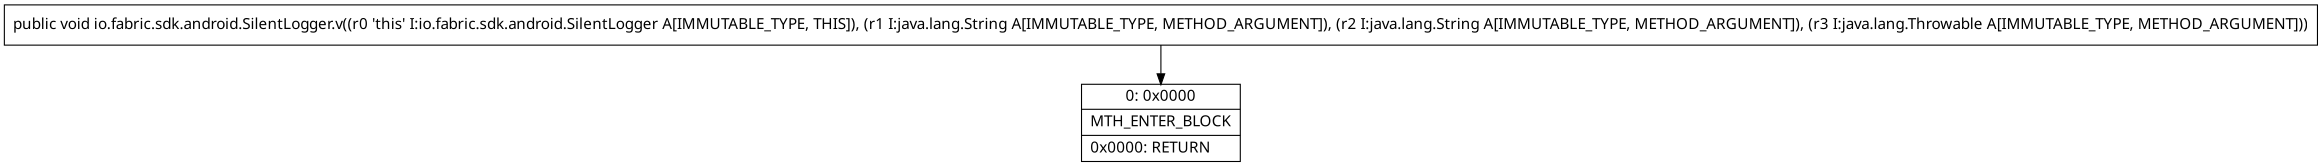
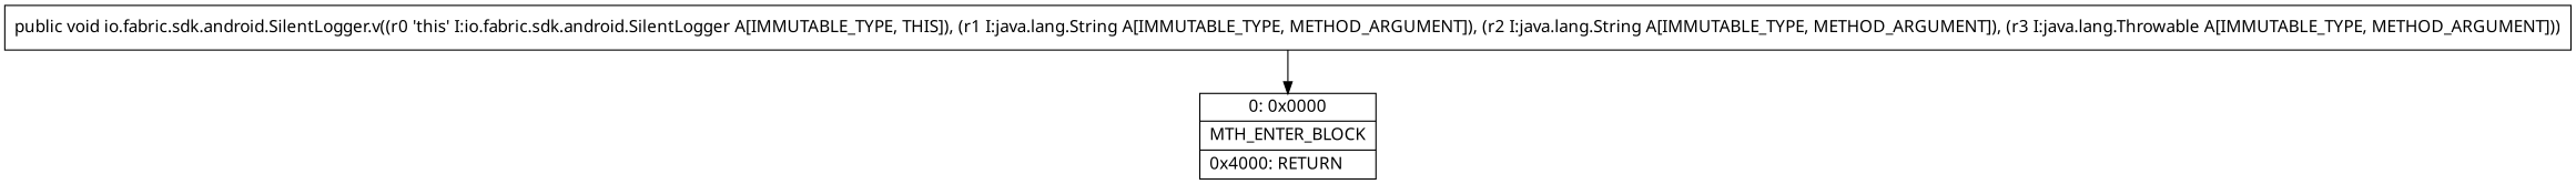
  digraph {
    fontname="Noto Sans"
    node [shape=record fontname="Noto Sans"]
-   n1 [label="{0\:\ 0x0000|MTH_ENTER_BLOCK\l|0x0000: RETURN   \l}"]
+   n1 [label="{0\:\ 0x0000|MTH_ENTER_BLOCK\l|0x4000: RETURN   \l}"]
    n2 [label="{public void io.fabric.sdk.android.SilentLogger.v((r0 'this' I:io.fabric.sdk.android.SilentLogger A[IMMUTABLE_TYPE, THIS]), (r1 I:java.lang.String A[IMMUTABLE_TYPE, METHOD_ARGUMENT]), (r2 I:java.lang.String A[IMMUTABLE_TYPE, METHOD_ARGUMENT]), (r3 I:java.lang.Throwable A[IMMUTABLE_TYPE, METHOD_ARGUMENT])) }"]
    n2 -> n1 [fontname="Noto Sans"]
  }
